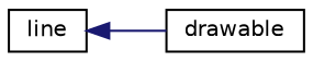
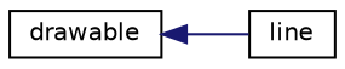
  digraph {
    rankdir=LR
    node [color=black fillcolor=white fontname=Helvetica fontsize=10 shape=record style=filled]
    n1 [height=0.2 label=drawable width=0.4]
    n2 [height=0.2 label=line width=0.4]
-   n2 -> n1 [color=midnightblue dir=back fontname=Helvetica fontsize=10 labelfontname=Helvetica labelfontsize=10 style=solid]
+   n1 -> n2 [color=midnightblue dir=back fontname=Helvetica fontsize=10 labelfontname=Helvetica labelfontsize=10 style=solid]
  }
